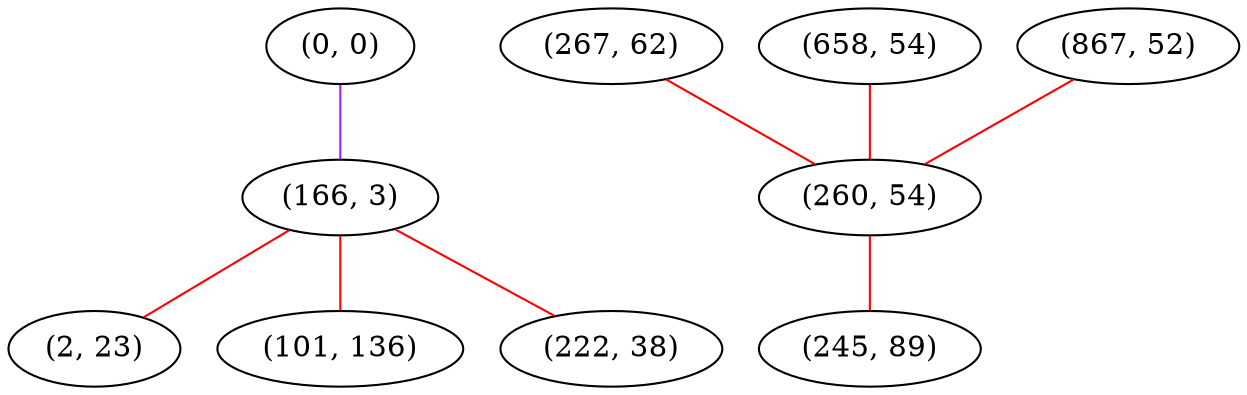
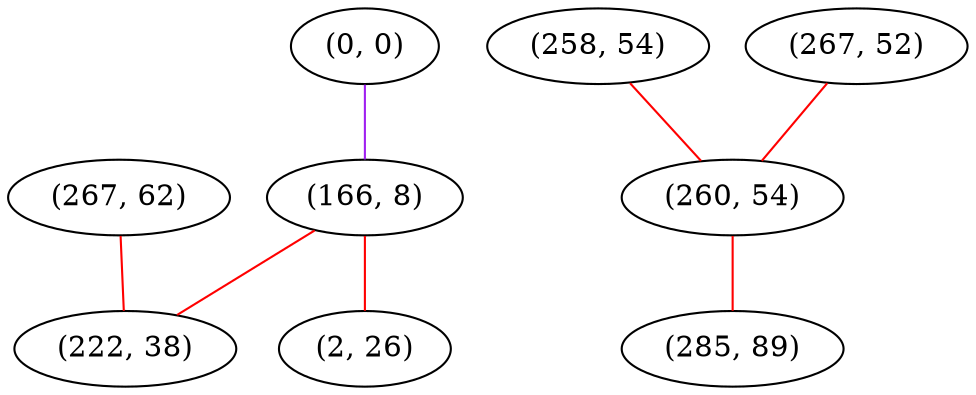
  graph {
    edge [color=red weight=1]
-   "(166, 3)"
-   "(2, 23)"
-   "(101, 136)"
+   "(166, 3)" [label="(166, 8)"]
+   "(2, 23)" [label="(2, 26)"]
    "(222, 38)"
    "(0, 0)"
    "(267, 62)"
    "(260, 54)"
-   "(245, 89)"
-   "(258, 54)" [label="(658, 54)"]
-   "(267, 52)" [label="(867, 52)"]
+   "(245, 89)" [label="(285, 89)"]
+   "(258, 54)"
+   "(267, 52)"
    "(166, 3)" -- "(2, 23)"
-   "(166, 3)" -- "(101, 136)"
    "(166, 3)" -- "(222, 38)"
    "(0, 0)" -- "(166, 3)" [color=purple weight=4]
-   "(267, 62)" -- "(260, 54)"
+   "(267, 62)" -- "(222, 38)"
    "(260, 54)" -- "(245, 89)"
    "(258, 54)" -- "(260, 54)"
    "(267, 52)" -- "(260, 54)"
  }
